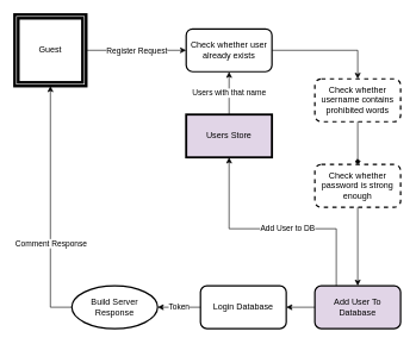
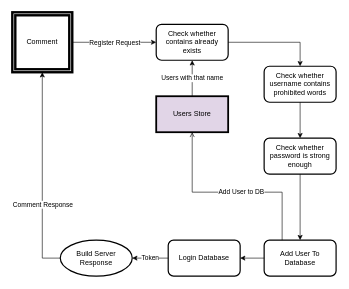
  <mxCell id="0" />
  <mxCell id="1" parent="0" />
  <mxCell id="2" style="edgeStyle=orthogonalEdgeStyle;rounded=0;orthogonalLoop=1;jettySize=auto;html=1;exitX=1;exitY=0.5;exitDx=0;exitDy=0;" parent="1" source="4" target="5" edge="1"><mxGeometry relative="1" as="geometry"><Array as="points"><mxPoint x="160" y="70" /><mxPoint x="160" y="70" /></Array></mxGeometry></mxCell>
  <mxCell id="3" value="Register Request" style="edgeLabel;html=1;align=center;verticalAlign=middle;resizable=0;points=[];" parent="2" vertex="1" connectable="0"><mxGeometry x="-0.334" y="2" relative="1" as="geometry"><mxPoint x="23" y="2" as="offset" /></mxGeometry></mxCell>
- <mxCell id="4" value="Guest" style="shape=ext;double=1;rounded=0;whiteSpace=wrap;html=1;strokeWidth=4;" parent="1" vertex="1"><mxGeometry x="20" y="20" width="100" height="100" as="geometry" /></mxCell>
- <mxCell id="5" value="Check whether user already exists" style="rounded=1;whiteSpace=wrap;html=1;strokeWidth=2;" parent="1" vertex="1"><mxGeometry x="260" y="40" width="120" height="60" as="geometry" /></mxCell>
+ <mxCell id="4" value="Comment" style="shape=ext;double=1;rounded=0;whiteSpace=wrap;html=1;strokeWidth=4;" parent="1" vertex="1"><mxGeometry x="20" y="20" width="100" height="100" as="geometry" /></mxCell>
+ <mxCell id="5" value="Check whether contains already exists" style="rounded=1;whiteSpace=wrap;html=1;strokeWidth=2;" parent="1" vertex="1"><mxGeometry x="260" y="40" width="120" height="60" as="geometry" /></mxCell>
  <mxCell id="6" value="Users with that name" style="edgeStyle=orthogonalEdgeStyle;rounded=0;orthogonalLoop=1;jettySize=auto;html=1;exitX=0.5;exitY=0;exitDx=0;exitDy=0;entryX=0.5;entryY=1;entryDx=0;entryDy=0;" parent="1" source="7" target="5" edge="1"><mxGeometry relative="1" as="geometry" /></mxCell>
  <mxCell id="7" value="Users Store" style="rounded=0;whiteSpace=wrap;html=1;strokeWidth=3;fillColor=#e1d5e7;" parent="1" vertex="1"><mxGeometry x="260" y="160" width="120" height="60" as="geometry" /></mxCell>
  <mxCell id="8" style="edgeStyle=orthogonalEdgeStyle;rounded=0;orthogonalLoop=1;jettySize=auto;html=1;exitX=0;exitY=0.5;exitDx=0;exitDy=0;entryX=0.5;entryY=1;entryDx=0;entryDy=0;" parent="1" source="10" target="4" edge="1"><mxGeometry relative="1" as="geometry" /></mxCell>
  <mxCell id="9" value="Comment Response" style="edgeLabel;html=1;align=center;verticalAlign=middle;resizable=0;points=[];" parent="8" vertex="1" connectable="0"><mxGeometry x="-0.294" relative="1" as="geometry"><mxPoint as="offset" /></mxGeometry></mxCell>
  <mxCell id="10" value="Build Server Response" style="ellipse;whiteSpace=wrap;html=1;strokeWidth=2;" parent="1" vertex="1"><mxGeometry x="100" y="400" width="120" height="60" as="geometry" /></mxCell>
- <mxCell id="11" value="Check whether username contains prohibited words" style="rounded=1;whiteSpace=wrap;html=1;strokeWidth=2;dashed=1;" vertex="1" parent="1"><mxGeometry x="440" y="110" width="120" height="60" as="geometry" /></mxCell>
- <mxCell id="12" value="Check whether password is strong enough" style="rounded=1;whiteSpace=wrap;html=1;strokeWidth=2;dashed=1;" vertex="1" parent="1"><mxGeometry x="440" y="230" width="120" height="60" as="geometry" /></mxCell>
+ <mxCell id="11" value="Check whether username contains prohibited words" style="rounded=1;whiteSpace=wrap;html=1;strokeWidth=2;" vertex="1" parent="1"><mxGeometry x="440" y="110" width="120" height="60" as="geometry" /></mxCell>
+ <mxCell id="12" value="Check whether password is strong enough" style="rounded=1;whiteSpace=wrap;html=1;strokeWidth=2;" vertex="1" parent="1"><mxGeometry x="440" y="230" width="120" height="60" as="geometry" /></mxCell>
  <mxCell id="13" style="edgeStyle=orthogonalEdgeStyle;rounded=0;orthogonalLoop=1;jettySize=auto;html=1;exitX=1;exitY=0.5;exitDx=0;exitDy=0;entryX=0.5;entryY=0;entryDx=0;entryDy=0;" edge="1" parent="1" source="5" target="11"><mxGeometry relative="1" as="geometry"><mxPoint x="650" y="330" as="sourcePoint" /><mxPoint x="460" y="110" as="targetPoint" /></mxGeometry></mxCell>
  <mxCell id="14" value="&lt;br&gt;" style="edgeLabel;html=1;align=center;verticalAlign=middle;resizable=0;points=[];" connectable="0" vertex="1" parent="13"><mxGeometry x="-0.294" relative="1" as="geometry"><mxPoint x="45" as="offset" /></mxGeometry></mxCell>
- <mxCell id="15" style="edgeStyle=orthogonalEdgeStyle;rounded=0;orthogonalLoop=1;jettySize=auto;html=1;exitX=0.5;exitY=1;exitDx=0;exitDy=0;entryX=0.5;entryY=0;entryDx=0;entryDy=0;endArrow=diamond;" edge="1" parent="1" source="11" target="12"><mxGeometry relative="1" as="geometry"><mxPoint x="510" y="220" as="sourcePoint" /><mxPoint x="630" y="260" as="targetPoint" /></mxGeometry></mxCell>
+ <mxCell id="15" style="edgeStyle=orthogonalEdgeStyle;rounded=0;orthogonalLoop=1;jettySize=auto;html=1;exitX=0.5;exitY=1;exitDx=0;exitDy=0;entryX=0.5;entryY=0;entryDx=0;entryDy=0;" edge="1" parent="1" source="11" target="12"><mxGeometry relative="1" as="geometry"><mxPoint x="510" y="220" as="sourcePoint" /><mxPoint x="630" y="260" as="targetPoint" /></mxGeometry></mxCell>
  <mxCell id="16" value="&lt;br&gt;" style="edgeLabel;html=1;align=center;verticalAlign=middle;resizable=0;points=[];" connectable="0" vertex="1" parent="15"><mxGeometry x="-0.294" relative="1" as="geometry"><mxPoint x="45" as="offset" /></mxGeometry></mxCell>
  <mxCell id="17" style="edgeStyle=orthogonalEdgeStyle;rounded=0;orthogonalLoop=1;jettySize=auto;html=1;exitX=0.5;exitY=1;exitDx=0;exitDy=0;entryX=0.5;entryY=0;entryDx=0;entryDy=0;" edge="1" parent="1" source="12" target="19"><mxGeometry relative="1" as="geometry"><mxPoint x="510" y="180" as="sourcePoint" /><mxPoint x="510" y="240" as="targetPoint" /></mxGeometry></mxCell>
  <mxCell id="18" value="&lt;br&gt;" style="edgeLabel;html=1;align=center;verticalAlign=middle;resizable=0;points=[];" connectable="0" vertex="1" parent="17"><mxGeometry x="-0.294" relative="1" as="geometry"><mxPoint x="45" as="offset" /></mxGeometry></mxCell>
- <mxCell id="19" value="Add User To Database" style="rounded=1;whiteSpace=wrap;html=1;strokeWidth=2;fillColor=#e1d5e7;" vertex="1" parent="1"><mxGeometry x="440" y="400" width="120" height="60" as="geometry" /></mxCell>
- <mxCell id="20" style="edgeStyle=orthogonalEdgeStyle;rounded=0;orthogonalLoop=1;jettySize=auto;html=1;exitX=0.25;exitY=0;exitDx=0;exitDy=0;entryX=0.5;entryY=1;entryDx=0;entryDy=0;" edge="1" parent="1" source="19" target="7"><mxGeometry relative="1" as="geometry"><mxPoint x="510" y="300" as="sourcePoint" /><mxPoint x="510" y="380" as="targetPoint" /><Array as="points"><mxPoint x="470" y="320" /><mxPoint x="320" y="320" /></Array></mxGeometry></mxCell>
+ <mxCell id="19" value="Add User To Database" style="rounded=1;whiteSpace=wrap;html=1;strokeWidth=2;" vertex="1" parent="1"><mxGeometry x="440" y="400" width="120" height="60" as="geometry" /></mxCell>
+ <mxCell id="20" style="edgeStyle=orthogonalEdgeStyle;rounded=0;orthogonalLoop=1;jettySize=auto;html=1;exitX=0.25;exitY=0;exitDx=0;exitDy=0;entryX=0.5;entryY=1;entryDx=0;entryDy=0;endArrow=open;" edge="1" parent="1" source="19" target="7"><mxGeometry relative="1" as="geometry"><mxPoint x="510" y="300" as="sourcePoint" /><mxPoint x="510" y="380" as="targetPoint" /><Array as="points"><mxPoint x="470" y="320" /><mxPoint x="320" y="320" /></Array></mxGeometry></mxCell>
  <mxCell id="21" value="&lt;br&gt;" style="edgeLabel;html=1;align=center;verticalAlign=middle;resizable=0;points=[];" connectable="0" vertex="1" parent="20"><mxGeometry x="-0.294" relative="1" as="geometry"><mxPoint x="45" as="offset" /></mxGeometry></mxCell>
  <mxCell id="22" value="Add User to DB" style="edgeLabel;html=1;align=center;verticalAlign=middle;resizable=0;points=[];" connectable="0" vertex="1" parent="20"><mxGeometry x="-0.097" y="-1" relative="1" as="geometry"><mxPoint as="offset" /></mxGeometry></mxCell>
  <mxCell id="23" value="Login Database" style="rounded=1;whiteSpace=wrap;html=1;strokeWidth=2;" vertex="1" parent="1"><mxGeometry x="280" y="400" width="120" height="60" as="geometry" /></mxCell>
  <mxCell id="24" style="edgeStyle=orthogonalEdgeStyle;rounded=0;orthogonalLoop=1;jettySize=auto;html=1;exitX=0;exitY=0.5;exitDx=0;exitDy=0;entryX=1;entryY=0.5;entryDx=0;entryDy=0;" edge="1" parent="1" source="19" target="23"><mxGeometry relative="1" as="geometry"><mxPoint x="510" y="300" as="sourcePoint" /><mxPoint x="510" y="380" as="targetPoint" /></mxGeometry></mxCell>
  <mxCell id="25" value="&lt;br&gt;" style="edgeLabel;html=1;align=center;verticalAlign=middle;resizable=0;points=[];" connectable="0" vertex="1" parent="24"><mxGeometry x="-0.294" relative="1" as="geometry"><mxPoint x="45" as="offset" /></mxGeometry></mxCell>
  <mxCell id="26" value="Token" style="edgeStyle=orthogonalEdgeStyle;rounded=0;orthogonalLoop=1;jettySize=auto;html=1;entryX=1;entryY=0.5;entryDx=0;entryDy=0;" edge="1" parent="1" target="10"><mxGeometry relative="1" as="geometry"><mxPoint x="280" y="430" as="sourcePoint" /><mxPoint x="410" y="440" as="targetPoint" /><Array as="points"><mxPoint x="240" y="430" /><mxPoint x="240" y="430" /></Array></mxGeometry></mxCell>
  <mxCell id="27" value="&lt;br&gt;" style="edgeLabel;html=1;align=center;verticalAlign=middle;resizable=0;points=[];" connectable="0" vertex="1" parent="26"><mxGeometry x="-0.294" relative="1" as="geometry"><mxPoint x="45" as="offset" /></mxGeometry></mxCell>
